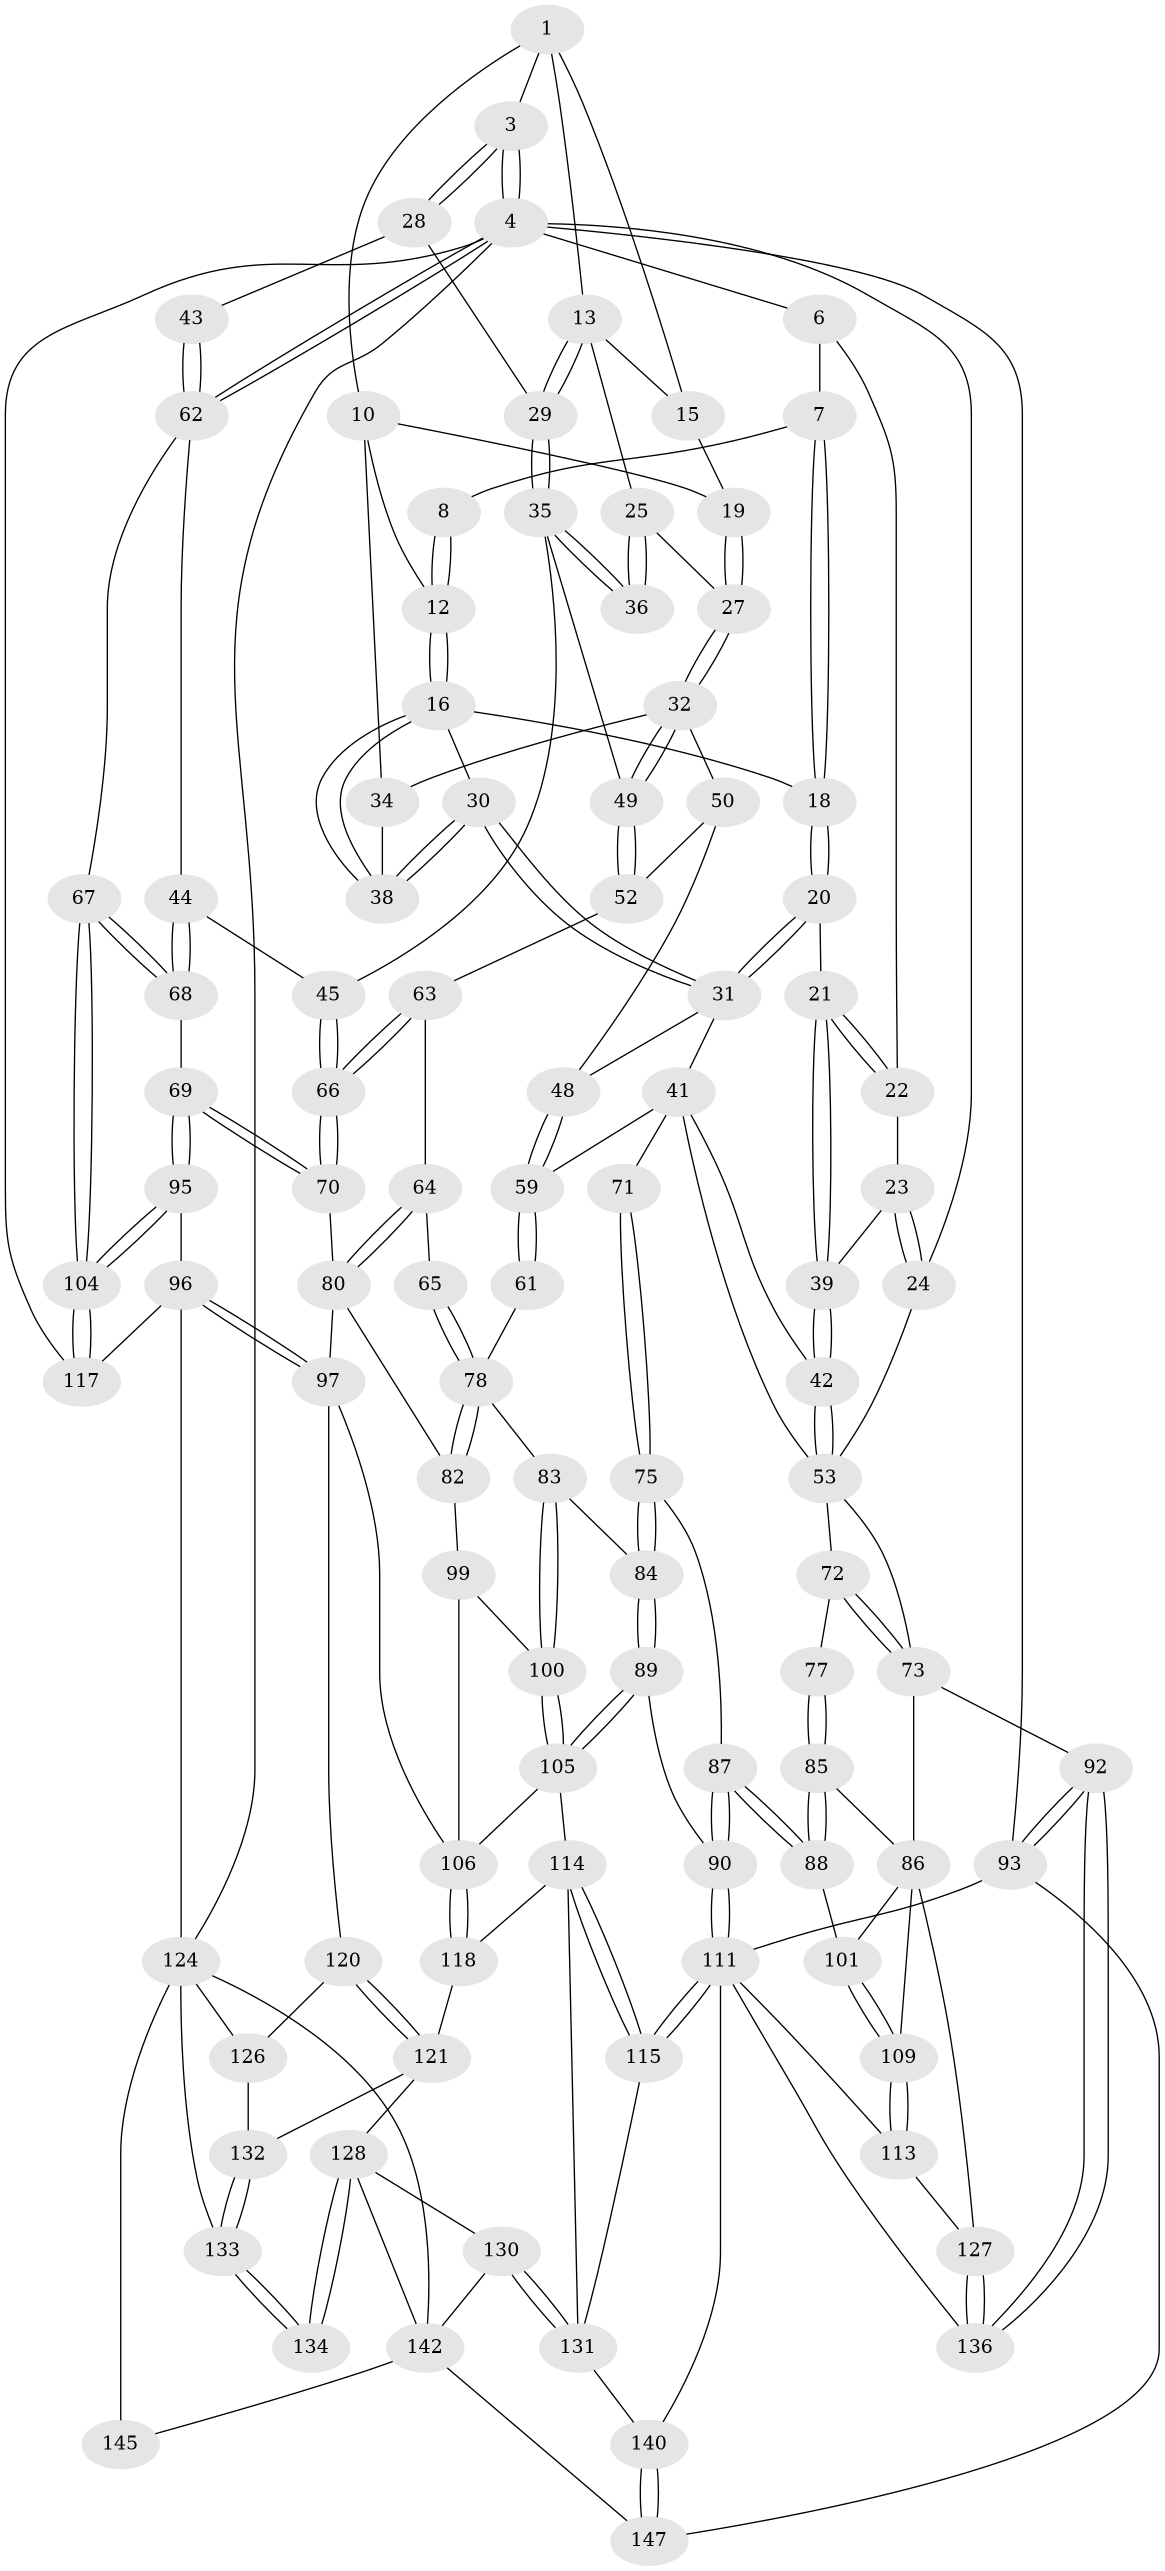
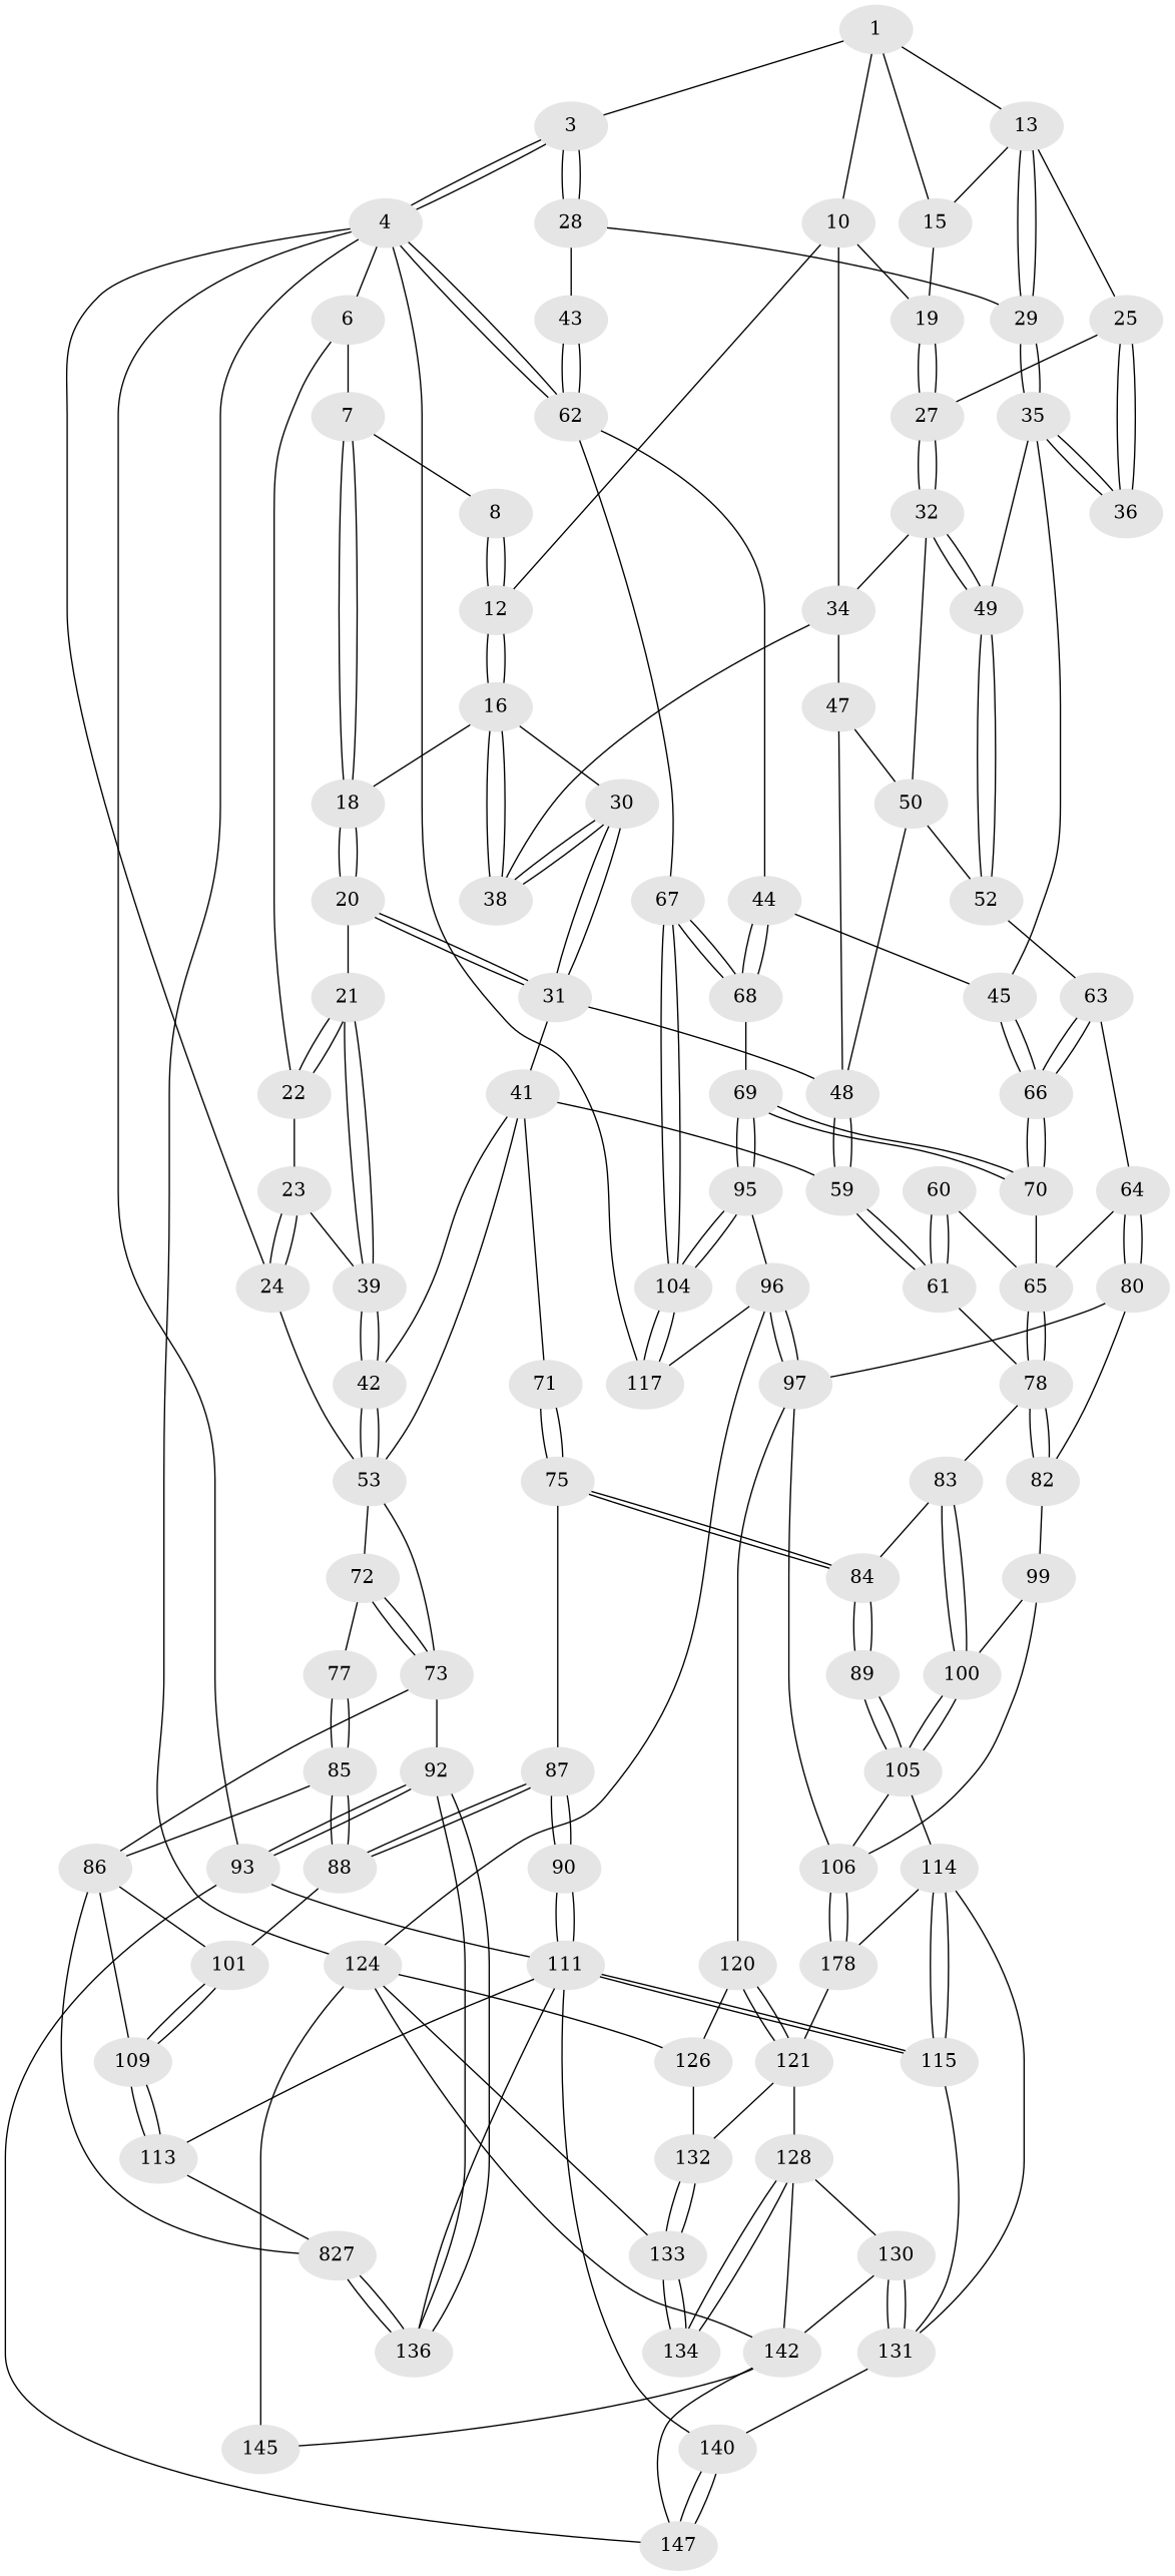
  graph {
    node [color=gray90 style=filled]
    1 [super="+2+9"]
    3
    10 [super="+11"]
    13 [super="+14"]
    15
    4 [super="+5+116"]
    28
    12
    19
    34 [super="+37"]
    25 [super="+26"]
    29
    6
    24
    62
    93 [super="+94"]
    117
    124 [super="+144+125"]
    43
    7
    22
    53 [super="+57+54"]
    44
    67
    111 [super="+112"]
    147
    126
    133
    142 [super="+143"]
    145
    8
    18
    23
    20
    16 [super="+17"]
    27
    38
+   47
    30
    36
    35 [super="+46"]
    31 [super="+40"]
    21
    32 [super="+33"]
    39
    41 [super="+55"]
    48
    42
    72
    73 [super="+74"]
    49
    50 [super="+51"]
    45
    59
    71
    52
    66
    61
    75 [super="+76"]
    68
    69
    70
    63
+   60
    65
    64
    77
    86 [super="+102"]
    92
    78 [super="+79"]
    82
    83
    104
    80 [super="+81"]
    97 [super="+98"]
    95
    96 [super="+123"]
    84
    87
    85
    101
    109
-   127
+   127 [label=827]
    136
    89
    88
    90
    99
    100
    106 [super="+107"]
    120
    105 [super="+108"]
    113
    114 [super="+119"]
    115
    140
-   118
+   118 [label=178]
    121 [super="+122"]
    131 [super="+137"]
    128 [super="+129"]
    132
    130
    134
    1 -- 3
    1 -- 10
    1 -- 13
    1 -- 15
    3 -- 4
    3 -- 4
    3 -- 28
    3 -- 28
    10 -- 12
    10 -- 19
    10 -- 34
    13 -- 15
    13 -- 25
    13 -- 29
    13 -- 29
    15 -- 19
    4 -- 6
    4 -- 24
    4 -- 62
    4 -- 62
    4 -- 93 [weight=2]
    4 -- 117
    4 -- 124
    28 -- 29
    28 -- 43
    12 -- 16
    12 -- 16
    19 -- 27
    19 -- 27
    34 -- 38
+   34 -- 47
    25 -- 27
    25 -- 36 [weight=2]
    25 -- 36
    29 -- 35
    29 -- 35
    6 -- 7
    6 -- 22
    24 -- 53
    62 -- 44
    62 -- 67
    93 -- 111
    93 -- 147
    124 -- 126
    124 -- 133
    124 -- 142
    124 -- 145 [weight=2]
    43 -- 62
    43 -- 62
    7 -- 8
    7 -- 18
    7 -- 18
    22 -- 23
    53 -- 72
    53 -- 73
    44 -- 45
    44 -- 68
    44 -- 68
    67 -- 68
    67 -- 68
    67 -- 104
    67 -- 104
    111 -- 136
    111 -- 113
    111 -- 115
    111 -- 115
    111 -- 140
    126 -- 132
    133 -- 134
    133 -- 134
    142 -- 147
    142 -- 145
    8 -- 12
    8 -- 12
    18 -- 20
    18 -- 20
    23 -- 24
    23 -- 24
    23 -- 39
    20 -- 31
    20 -- 31
    20 -- 21
    16 -- 18
    16 -- 38
    16 -- 38
    16 -- 30
    27 -- 32
    27 -- 32
+   47 -- 48
+   47 -- 50
    30 -- 38
    30 -- 38
    30 -- 31
    30 -- 31
    35 -- 36
    35 -- 36
    35 -- 49
    35 -- 45
    31 -- 41
    31 -- 48
    21 -- 22
    21 -- 22
    21 -- 39
    21 -- 39
    32 -- 34
    32 -- 49
    32 -- 49
    32 -- 50
    39 -- 42
    39 -- 42
    41 -- 53
    41 -- 42
    41 -- 59
    41 -- 71 [weight=2]
    48 -- 59
    48 -- 59
    42 -- 53
    42 -- 53
    72 -- 73
    72 -- 73
    72 -- 77
    73 -- 86 [weight=2]
    73 -- 92
    49 -- 52
    49 -- 52
    50 -- 48
    50 -- 52
    45 -- 66
    45 -- 66
    59 -- 61
    59 -- 61
    71 -- 75
    71 -- 75
    52 -- 63
    66 -- 70
    66 -- 70
    61 -- 78
    75 -- 84
    75 -- 84
    75 -- 87
    68 -- 69
    69 -- 70
    69 -- 70
    69 -- 95
    69 -- 95
-   70 -- 80
+   70 -- 65
    63 -- 66
    63 -- 66
    63 -- 64
+   60 -- 61
+   60 -- 61
+   60 -- 65
    65 -- 78
    65 -- 78
    64 -- 65
    64 -- 80
    64 -- 80
    77 -- 85
    77 -- 85
    86 -- 101
    86 -- 109
    86 -- 127
    92 -- 93
    92 -- 93
    92 -- 136
    92 -- 136
    78 -- 82
    78 -- 82
    78 -- 83
    82 -- 99
    83 -- 84
    83 -- 100
    83 -- 100
    104 -- 117
    104 -- 117
    80 -- 82
    80 -- 97
    97 -- 106
    97 -- 120
    95 -- 104
    95 -- 104
    95 -- 96
    96 -- 117
    96 -- 124
    96 -- 97
    96 -- 97
    84 -- 89
    84 -- 89
    87 -- 88
    87 -- 88
    87 -- 90
    87 -- 90
    85 -- 86
    85 -- 88
    85 -- 88
    101 -- 109
    101 -- 109
    109 -- 113
    109 -- 113
    127 -- 136
    127 -- 136
-   89 -- 90
    89 -- 105
    89 -- 105
    88 -- 101
    90 -- 111
    90 -- 111
    99 -- 100
    99 -- 106
    100 -- 105
    100 -- 105
    106 -- 118
    106 -- 118
    120 -- 126
    120 -- 121
    120 -- 121
    105 -- 106
    105 -- 114
    113 -- 127
    114 -- 115
    114 -- 115
    114 -- 118
    114 -- 131
    115 -- 131
    140 -- 147
    140 -- 147
    118 -- 121
    121 -- 128
    121 -- 132
    131 -- 140
    128 -- 142
    128 -- 130
    128 -- 134 [weight=2]
    128 -- 134
    132 -- 133
    132 -- 133
    130 -- 142
    130 -- 131
    130 -- 131
  }
